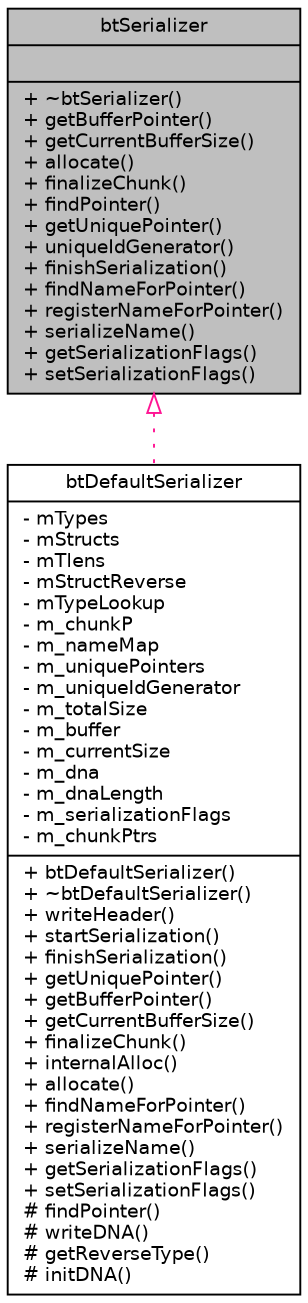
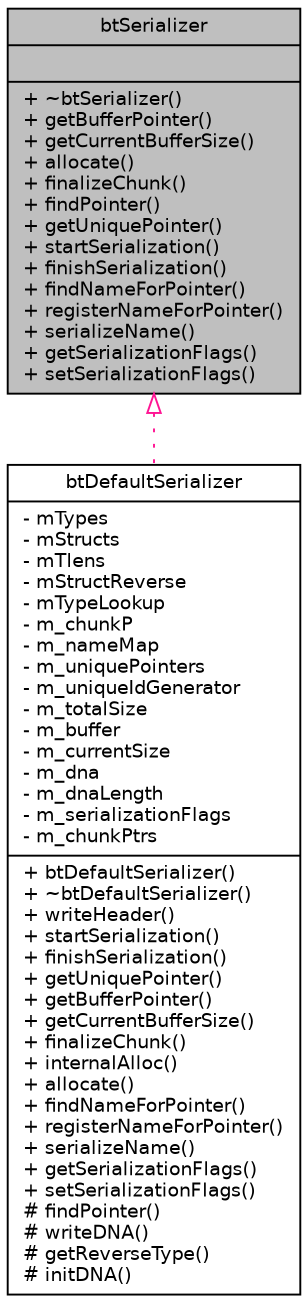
  digraph {
    node [color=black fontname=Helvetica fontsize=10 shape=record style=filled]
-   n1 [fillcolor=grey75 fontcolor=black height=0.2 label="{btSerializer\n||+ ~btSerializer()\l+ getBufferPointer()\l+ getCurrentBufferSize()\l+ allocate()\l+ finalizeChunk()\l+ findPointer()\l+ getUniquePointer()\l+ uniqueIdGenerator()\l+ finishSerialization()\l+ findNameForPointer()\l+ registerNameForPointer()\l+ serializeName()\l+ getSerializationFlags()\l+ setSerializationFlags()\l}" width=0.4]
+   n1 [fillcolor=grey75 fontcolor=black height=0.2 label="{btSerializer\n||+ ~btSerializer()\l+ getBufferPointer()\l+ getCurrentBufferSize()\l+ allocate()\l+ finalizeChunk()\l+ findPointer()\l+ getUniquePointer()\l+ startSerialization()\l+ finishSerialization()\l+ findNameForPointer()\l+ registerNameForPointer()\l+ serializeName()\l+ getSerializationFlags()\l+ setSerializationFlags()\l}" width=0.4]
    n2 [fillcolor=white height=0.2 label="{btDefaultSerializer\n|- mTypes\l- mStructs\l- mTlens\l- mStructReverse\l- mTypeLookup\l- m_chunkP\l- m_nameMap\l- m_uniquePointers\l- m_uniqueIdGenerator\l- m_totalSize\l- m_buffer\l- m_currentSize\l- m_dna\l- m_dnaLength\l- m_serializationFlags\l- m_chunkPtrs\l|+ btDefaultSerializer()\l+ ~btDefaultSerializer()\l+ writeHeader()\l+ startSerialization()\l+ finishSerialization()\l+ getUniquePointer()\l+ getBufferPointer()\l+ getCurrentBufferSize()\l+ finalizeChunk()\l+ internalAlloc()\l+ allocate()\l+ findNameForPointer()\l+ registerNameForPointer()\l+ serializeName()\l+ getSerializationFlags()\l+ setSerializationFlags()\l# findPointer()\l# writeDNA()\l# getReverseType()\l# initDNA()\l}" width=0.4]
    n1 -> n2 [arrowtail=empty color=deeppink dir=back fontname=Helvetica fontsize=10 labelfontname=Helvetica labelfontsize=10 style=dotted]
  }
